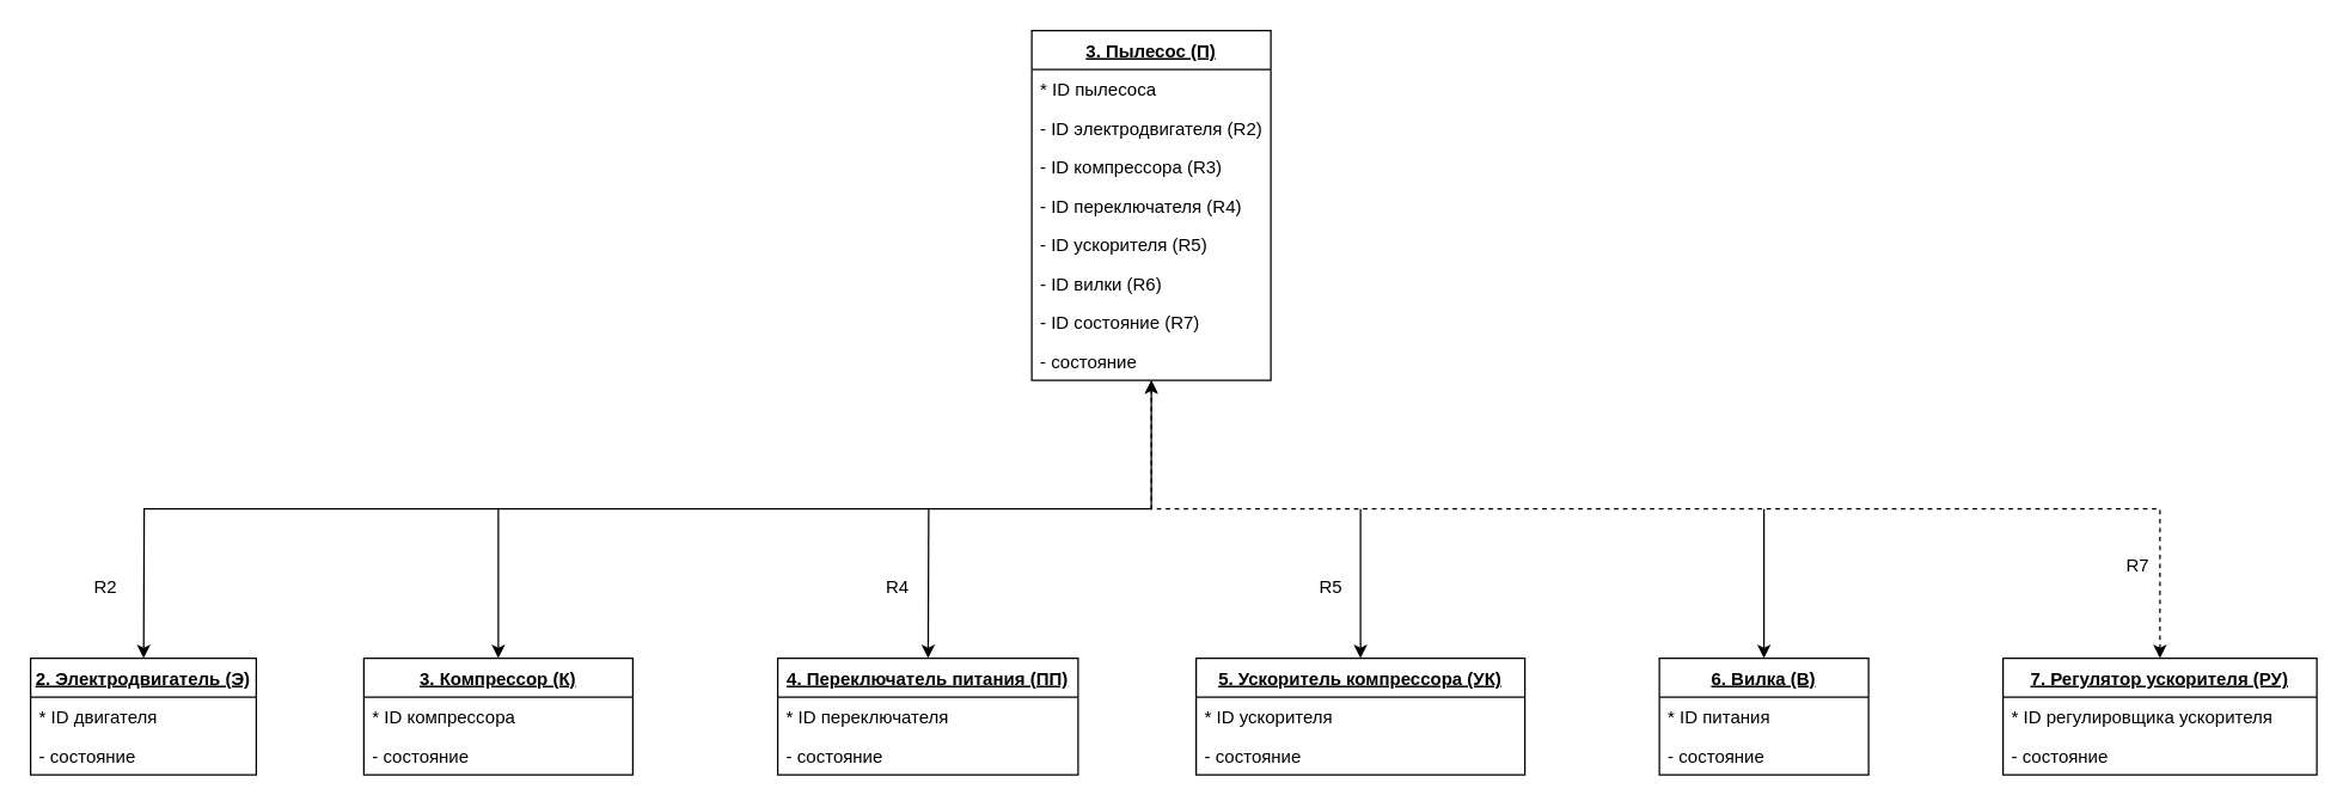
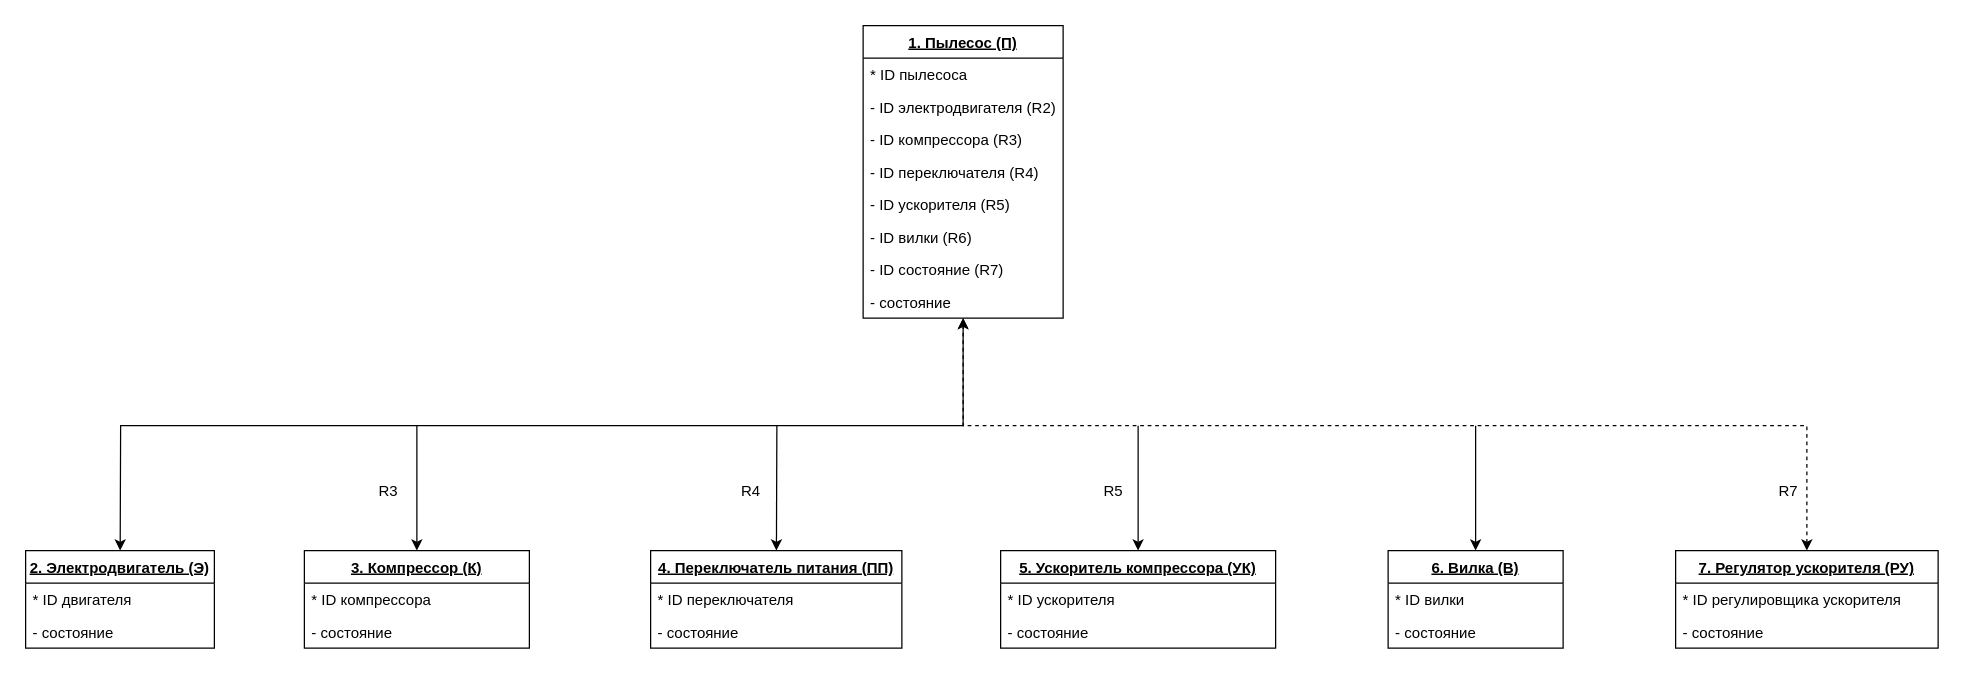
  <mxCell id="0" />
  <mxCell id="1" parent="0" />
- <mxCell id="2" value="3. Пылесос (П)" style="swimlane;fontStyle=5;childLayout=stackLayout;horizontal=1;startSize=26;horizontalStack=0;resizeParent=1;resizeParentMax=0;resizeLast=0;collapsible=1;marginBottom=0;" parent="1" vertex="1"><mxGeometry x="690" y="20" width="160" height="234" as="geometry" /></mxCell>
+ <mxCell id="2" value="1. Пылесос (П)" style="swimlane;fontStyle=5;childLayout=stackLayout;horizontal=1;startSize=26;horizontalStack=0;resizeParent=1;resizeParentMax=0;resizeLast=0;collapsible=1;marginBottom=0;" parent="1" vertex="1"><mxGeometry x="690" y="20" width="160" height="234" as="geometry" /></mxCell>
  <mxCell id="3" value="* ID пылесоса" style="text;strokeColor=none;fillColor=none;align=left;verticalAlign=top;spacingLeft=4;spacingRight=4;overflow=hidden;rotatable=0;points=[[0,0.5],[1,0.5]];portConstraint=eastwest;" parent="2" vertex="1"><mxGeometry y="26" width="160" height="26" as="geometry" /></mxCell>
  <mxCell id="4" value="- ID электродвигателя (R2)" style="text;strokeColor=none;fillColor=none;align=left;verticalAlign=top;spacingLeft=4;spacingRight=4;overflow=hidden;rotatable=0;points=[[0,0.5],[1,0.5]];portConstraint=eastwest;" parent="2" vertex="1"><mxGeometry y="52" width="160" height="26" as="geometry" /></mxCell>
  <mxCell id="5" value="- ID компрессора (R3)" style="text;strokeColor=none;fillColor=none;align=left;verticalAlign=top;spacingLeft=4;spacingRight=4;overflow=hidden;rotatable=0;points=[[0,0.5],[1,0.5]];portConstraint=eastwest;" parent="2" vertex="1"><mxGeometry y="78" width="160" height="26" as="geometry" /></mxCell>
  <mxCell id="6" value="- ID переключателя (R4)" style="text;strokeColor=none;fillColor=none;align=left;verticalAlign=top;spacingLeft=4;spacingRight=4;overflow=hidden;rotatable=0;points=[[0,0.5],[1,0.5]];portConstraint=eastwest;" parent="2" vertex="1"><mxGeometry y="104" width="160" height="26" as="geometry" /></mxCell>
  <mxCell id="7" value="- ID ускорителя (R5)" style="text;strokeColor=none;fillColor=none;align=left;verticalAlign=top;spacingLeft=4;spacingRight=4;overflow=hidden;rotatable=0;points=[[0,0.5],[1,0.5]];portConstraint=eastwest;" parent="2" vertex="1"><mxGeometry y="130" width="160" height="26" as="geometry" /></mxCell>
  <mxCell id="8" value="- ID вилки (R6)" style="text;strokeColor=none;fillColor=none;align=left;verticalAlign=top;spacingLeft=4;spacingRight=4;overflow=hidden;rotatable=0;points=[[0,0.5],[1,0.5]];portConstraint=eastwest;" parent="2" vertex="1"><mxGeometry y="156" width="160" height="26" as="geometry" /></mxCell>
  <mxCell id="9" value="- ID состояние (R7)" style="text;strokeColor=none;fillColor=none;align=left;verticalAlign=top;spacingLeft=4;spacingRight=4;overflow=hidden;rotatable=0;points=[[0,0.5],[1,0.5]];portConstraint=eastwest;" parent="2" vertex="1"><mxGeometry y="182" width="160" height="26" as="geometry" /></mxCell>
  <mxCell id="10" value="- состояние" style="text;strokeColor=none;fillColor=none;align=left;verticalAlign=top;spacingLeft=4;spacingRight=4;overflow=hidden;rotatable=0;points=[[0,0.5],[1,0.5]];portConstraint=eastwest;" parent="2" vertex="1"><mxGeometry y="208" width="160" height="26" as="geometry" /></mxCell>
  <mxCell id="11" value="2. Электродвигатель (Э)" style="swimlane;fontStyle=5;childLayout=stackLayout;horizontal=1;startSize=26;horizontalStack=0;resizeParent=1;resizeParentMax=0;resizeLast=0;collapsible=1;marginBottom=0;" parent="1" vertex="1"><mxGeometry x="20" y="440" width="151" height="78" as="geometry" /></mxCell>
  <mxCell id="12" value="* ID двигателя" style="text;strokeColor=none;fillColor=none;align=left;verticalAlign=top;spacingLeft=4;spacingRight=4;overflow=hidden;rotatable=0;points=[[0,0.5],[1,0.5]];portConstraint=eastwest;" parent="11" vertex="1"><mxGeometry y="26" width="151" height="26" as="geometry" /></mxCell>
  <mxCell id="13" value="- состояние" style="text;strokeColor=none;fillColor=none;align=left;verticalAlign=top;spacingLeft=4;spacingRight=4;overflow=hidden;rotatable=0;points=[[0,0.5],[1,0.5]];portConstraint=eastwest;" parent="11" vertex="1"><mxGeometry y="52" width="151" height="26" as="geometry" /></mxCell>
  <mxCell id="14" value="3. Компрессор (К)" style="swimlane;fontStyle=5;childLayout=stackLayout;horizontal=1;startSize=26;horizontalStack=0;resizeParent=1;resizeParentMax=0;resizeLast=0;collapsible=1;marginBottom=0;" parent="1" vertex="1"><mxGeometry x="243" y="440" width="180" height="78" as="geometry" /></mxCell>
  <mxCell id="15" value="* ID компрессора" style="text;strokeColor=none;fillColor=none;align=left;verticalAlign=top;spacingLeft=4;spacingRight=4;overflow=hidden;rotatable=0;points=[[0,0.5],[1,0.5]];portConstraint=eastwest;" parent="14" vertex="1"><mxGeometry y="26" width="180" height="26" as="geometry" /></mxCell>
  <mxCell id="16" value="- состояние" style="text;strokeColor=none;fillColor=none;align=left;verticalAlign=top;spacingLeft=4;spacingRight=4;overflow=hidden;rotatable=0;points=[[0,0.5],[1,0.5]];portConstraint=eastwest;" parent="14" vertex="1"><mxGeometry y="52" width="180" height="26" as="geometry" /></mxCell>
  <mxCell id="17" value="4. Переключатель питания (ПП)" style="swimlane;fontStyle=5;childLayout=stackLayout;horizontal=1;startSize=26;horizontalStack=0;resizeParent=1;resizeParentMax=0;resizeLast=0;collapsible=1;marginBottom=0;" parent="1" vertex="1"><mxGeometry x="520" y="440" width="201" height="78" as="geometry" /></mxCell>
  <mxCell id="18" value="* ID переключателя" style="text;strokeColor=none;fillColor=none;align=left;verticalAlign=top;spacingLeft=4;spacingRight=4;overflow=hidden;rotatable=0;points=[[0,0.5],[1,0.5]];portConstraint=eastwest;" parent="17" vertex="1"><mxGeometry y="26" width="201" height="26" as="geometry" /></mxCell>
  <mxCell id="19" value="- состояние" style="text;strokeColor=none;fillColor=none;align=left;verticalAlign=top;spacingLeft=4;spacingRight=4;overflow=hidden;rotatable=0;points=[[0,0.5],[1,0.5]];portConstraint=eastwest;" parent="17" vertex="1"><mxGeometry y="52" width="201" height="26" as="geometry" /></mxCell>
  <mxCell id="20" value="5. Ускоритель компрессора (УК)" style="swimlane;fontStyle=5;childLayout=stackLayout;horizontal=1;startSize=26;horizontalStack=0;resizeParent=1;resizeParentMax=0;resizeLast=0;collapsible=1;marginBottom=0;" parent="1" vertex="1"><mxGeometry x="800" y="440" width="220" height="78" as="geometry" /></mxCell>
  <mxCell id="21" value="* ID ускорителя" style="text;strokeColor=none;fillColor=none;align=left;verticalAlign=top;spacingLeft=4;spacingRight=4;overflow=hidden;rotatable=0;points=[[0,0.5],[1,0.5]];portConstraint=eastwest;" parent="20" vertex="1"><mxGeometry y="26" width="220" height="26" as="geometry" /></mxCell>
  <mxCell id="22" value="- состояние" style="text;strokeColor=none;fillColor=none;align=left;verticalAlign=top;spacingLeft=4;spacingRight=4;overflow=hidden;rotatable=0;points=[[0,0.5],[1,0.5]];portConstraint=eastwest;" parent="20" vertex="1"><mxGeometry y="52" width="220" height="26" as="geometry" /></mxCell>
  <mxCell id="23" value="6. Вилка (В)" style="swimlane;fontStyle=5;childLayout=stackLayout;horizontal=1;startSize=26;horizontalStack=0;resizeParent=1;resizeParentMax=0;resizeLast=0;collapsible=1;marginBottom=0;" parent="1" vertex="1"><mxGeometry x="1110" y="440" width="140" height="78" as="geometry" /></mxCell>
- <mxCell id="24" value="* ID питания" style="text;strokeColor=none;fillColor=none;align=left;verticalAlign=top;spacingLeft=4;spacingRight=4;overflow=hidden;rotatable=0;points=[[0,0.5],[1,0.5]];portConstraint=eastwest;" parent="23" vertex="1"><mxGeometry y="26" width="140" height="26" as="geometry" /></mxCell>
+ <mxCell id="24" value="* ID вилки" style="text;strokeColor=none;fillColor=none;align=left;verticalAlign=top;spacingLeft=4;spacingRight=4;overflow=hidden;rotatable=0;points=[[0,0.5],[1,0.5]];portConstraint=eastwest;" parent="23" vertex="1"><mxGeometry y="26" width="140" height="26" as="geometry" /></mxCell>
  <mxCell id="25" value="- состояние" style="text;strokeColor=none;fillColor=none;align=left;verticalAlign=top;spacingLeft=4;spacingRight=4;overflow=hidden;rotatable=0;points=[[0,0.5],[1,0.5]];portConstraint=eastwest;" parent="23" vertex="1"><mxGeometry y="52" width="140" height="26" as="geometry" /></mxCell>
  <mxCell id="26" value="7. Регулятор ускорителя (РУ)" style="swimlane;fontStyle=5;childLayout=stackLayout;horizontal=1;startSize=26;horizontalStack=0;resizeParent=1;resizeParentMax=0;resizeLast=0;collapsible=1;marginBottom=0;" parent="1" vertex="1"><mxGeometry x="1340" y="440" width="210" height="78" as="geometry" /></mxCell>
  <mxCell id="27" value="* ID регулировщика ускорителя" style="text;strokeColor=none;fillColor=none;align=left;verticalAlign=top;spacingLeft=4;spacingRight=4;overflow=hidden;rotatable=0;points=[[0,0.5],[1,0.5]];portConstraint=eastwest;" parent="26" vertex="1"><mxGeometry y="26" width="210" height="26" as="geometry" /></mxCell>
  <mxCell id="28" value="- состояние" style="text;strokeColor=none;fillColor=none;align=left;verticalAlign=top;spacingLeft=4;spacingRight=4;overflow=hidden;rotatable=0;points=[[0,0.5],[1,0.5]];portConstraint=eastwest;" parent="26" vertex="1"><mxGeometry y="52" width="210" height="26" as="geometry" /></mxCell>
  <mxCell id="29" value="" style="endArrow=open;startArrow=classic;html=1;rounded=0;" parent="1" source="11" target="2" edge="1"><mxGeometry width="50" height="50" relative="1" as="geometry"><mxPoint x="780" y="400" as="sourcePoint" /><mxPoint x="830" y="350" as="targetPoint" /><Array as="points"><mxPoint x="96" y="340" /><mxPoint x="770" y="340" /></Array></mxGeometry></mxCell>
  <mxCell id="30" value="" style="endArrow=classic;startArrow=classic;html=1;rounded=0;dashed=1;" parent="1" source="26" target="2" edge="1"><mxGeometry width="50" height="50" relative="1" as="geometry"><mxPoint x="780" y="400" as="sourcePoint" /><mxPoint x="830" y="350" as="targetPoint" /><Array as="points"><mxPoint x="1445" y="340" /><mxPoint x="770" y="340" /></Array></mxGeometry></mxCell>
  <mxCell id="31" value="" style="endArrow=classic;html=1;rounded=0;" parent="1" target="14" edge="1"><mxGeometry width="50" height="50" relative="1" as="geometry"><mxPoint x="333" y="340" as="sourcePoint" /><mxPoint x="760" y="370" as="targetPoint" /></mxGeometry></mxCell>
  <mxCell id="32" value="" style="endArrow=classic;html=1;rounded=0;" parent="1" target="17" edge="1"><mxGeometry width="50" height="50" relative="1" as="geometry"><mxPoint x="621" y="340" as="sourcePoint" /><mxPoint x="930" y="380" as="targetPoint" /></mxGeometry></mxCell>
  <mxCell id="33" value="" style="endArrow=classic;html=1;rounded=0;" parent="1" target="20" edge="1"><mxGeometry width="50" height="50" relative="1" as="geometry"><mxPoint x="910" y="340" as="sourcePoint" /><mxPoint x="930" y="380" as="targetPoint" /></mxGeometry></mxCell>
  <mxCell id="34" value="" style="endArrow=classic;html=1;rounded=0;" parent="1" target="23" edge="1"><mxGeometry width="50" height="50" relative="1" as="geometry"><mxPoint x="1180" y="340" as="sourcePoint" /><mxPoint x="930" y="380" as="targetPoint" /></mxGeometry></mxCell>
- <mxCell id="35" value="R2" style="text;html=1;align=center;verticalAlign=middle;resizable=0;points=[];autosize=1;strokeColor=none;fillColor=none;" parent="1" vertex="1"><mxGeometry x="50" y="378" width="40" height="30" as="geometry" /></mxCell>
+ <mxCell id="36" value="R3" style="text;html=1;align=center;verticalAlign=middle;resizable=0;points=[];autosize=1;strokeColor=none;fillColor=none;" parent="1" vertex="1"><mxGeometry x="290" y="378" width="40" height="30" as="geometry" /></mxCell>
  <mxCell id="37" value="R4" style="text;html=1;align=center;verticalAlign=middle;resizable=0;points=[];autosize=1;strokeColor=none;fillColor=none;" parent="1" vertex="1"><mxGeometry x="580" y="378" width="40" height="30" as="geometry" /></mxCell>
  <mxCell id="38" value="R5" style="text;html=1;align=center;verticalAlign=middle;resizable=0;points=[];autosize=1;strokeColor=none;fillColor=none;" parent="1" vertex="1"><mxGeometry x="870" y="378" width="40" height="30" as="geometry" /></mxCell>
- <mxCell id="39" value="R7" style="text;html=1;align=center;verticalAlign=middle;resizable=0;points=[];autosize=1;strokeColor=none;fillColor=none;" parent="1" vertex="1"><mxGeometry x="1410" y="363" width="40" height="30" as="geometry" /></mxCell>
+ <mxCell id="39" value="R7" style="text;html=1;align=center;verticalAlign=middle;resizable=0;points=[];autosize=1;strokeColor=none;fillColor=none;" parent="1" vertex="1"><mxGeometry x="1410" y="378" width="40" height="30" as="geometry" /></mxCell>
